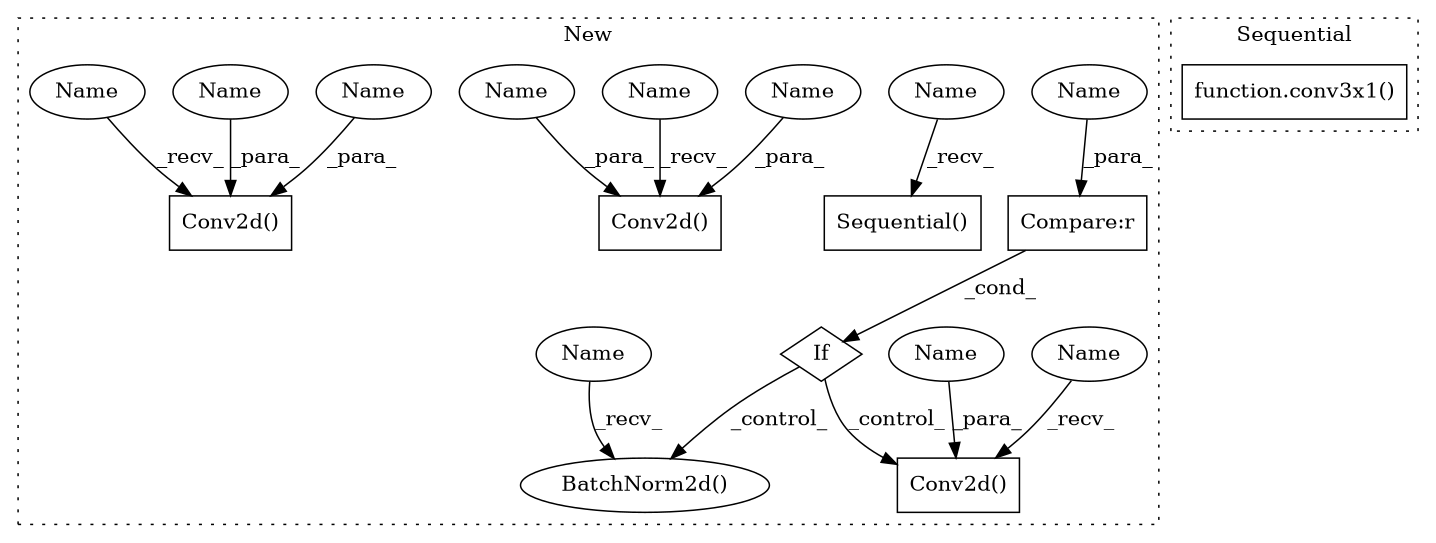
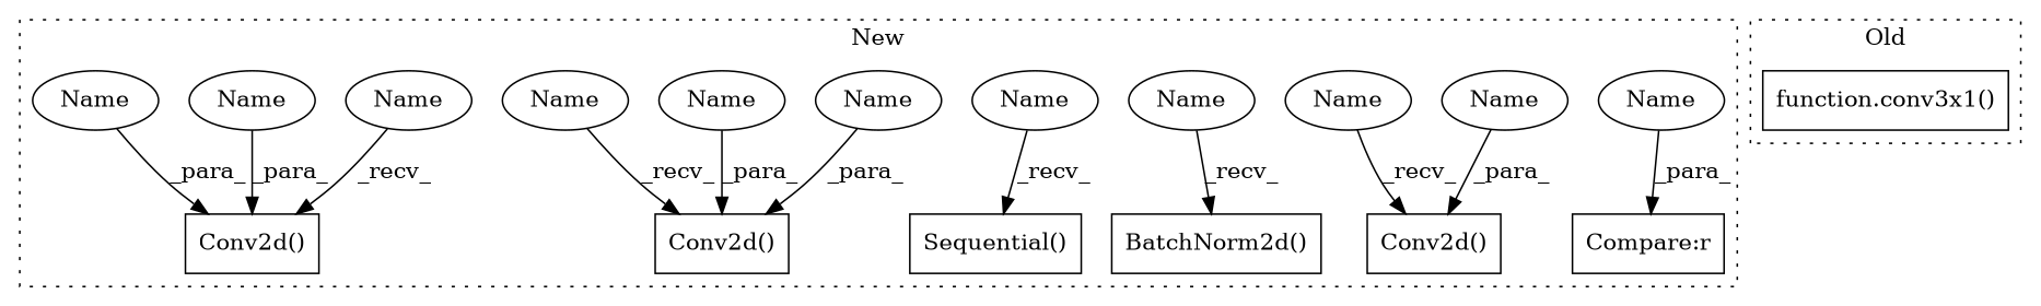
  digraph {
    node [a=87 l=2 s=817 shape=ellipse]
-   n1 [a=75 l="15,1" label="BatchNorm2d()" s="1041,1077"]
-   n2 [a=96 l="3,14" label=If s="799,851" shape=diamond]
+   n1 [a=75 l="15,1" label="BatchNorm2d()" s="1041,1077" shape=box]
    n3 [a=75 l="10,69" label="Conv2d()" s="912,954" shape=box]
    n4 [a=40 l=34 label="Compare:r" shape=box]
    n5 [a=75 l="23,54" label="Conv2d()" s="445,485" shape=box]
    n6 [a=75 l="10,80" label="Conv2d()" s="603,627" shape=box]
    n7 [a=75 l=15 label="Sequential()" s=775 shape=box]
    n8 [l=9 label=Name s=468]
    n9 [l=9 label=Name s=922]
    n10 [l=9 label=Name]
    n11 [label=Name s=603]
    n12 [label=Name s=912]
    n13 [label=Name s=1041]
    n14 [label=Name s=775]
    n15 [label=Name s=445]
    n16 [l=6 label=Name s=479]
    n17 [l=6 label=Name s=621]
    n18 [l=6 label=Name s=613]
    n19 [a=75 l="8,1" label="function.conv3x1()" s="440,472" shape=box]
    subgraph cluster_1 {
      label=New
      style=dotted
      n1
-     n2
      n3
      n4
      n5
      n6
      n7
      n8
      n9
      n10
      n11
      n12
      n13
      n14
      n15
      n16
      n17
      n18
    }
    subgraph cluster_2 {
-     label=Sequential
+     label=Old
      style=dotted
      n19
    }
-   n2 -> n1 [label=_control_]
-   n2 -> n3 [label=_control_]
-   n4 -> n2 [label=_cond_]
    n8 -> n5 [label=_para_]
    n9 -> n3 [label=_para_]
    n10 -> n4 [label=_para_]
    n11 -> n6 [label=_recv_]
    n12 -> n3 [label=_recv_]
    n13 -> n1 [label=_recv_]
    n14 -> n7 [label=_recv_]
    n15 -> n5 [label=_recv_]
    n16 -> n5 [label=_para_]
    n17 -> n6 [label=_para_]
    n18 -> n6 [label=_para_]
  }
